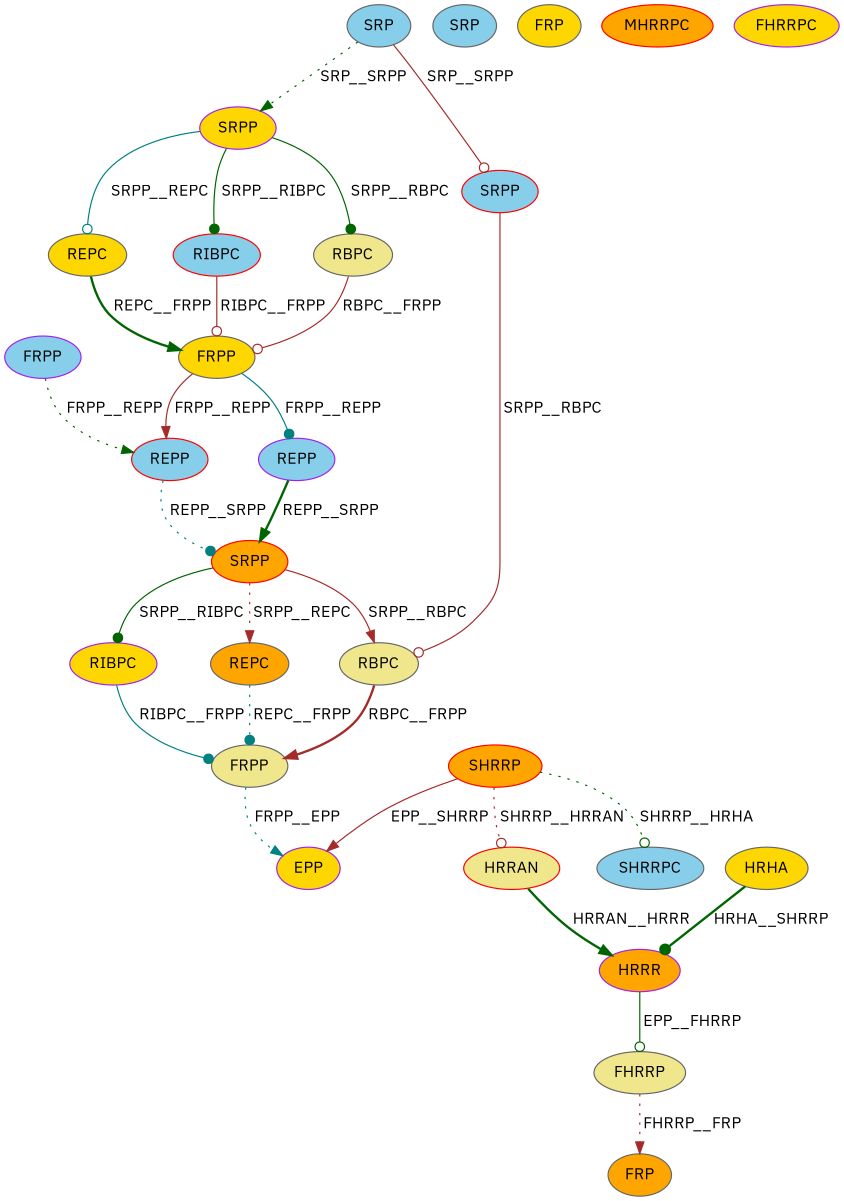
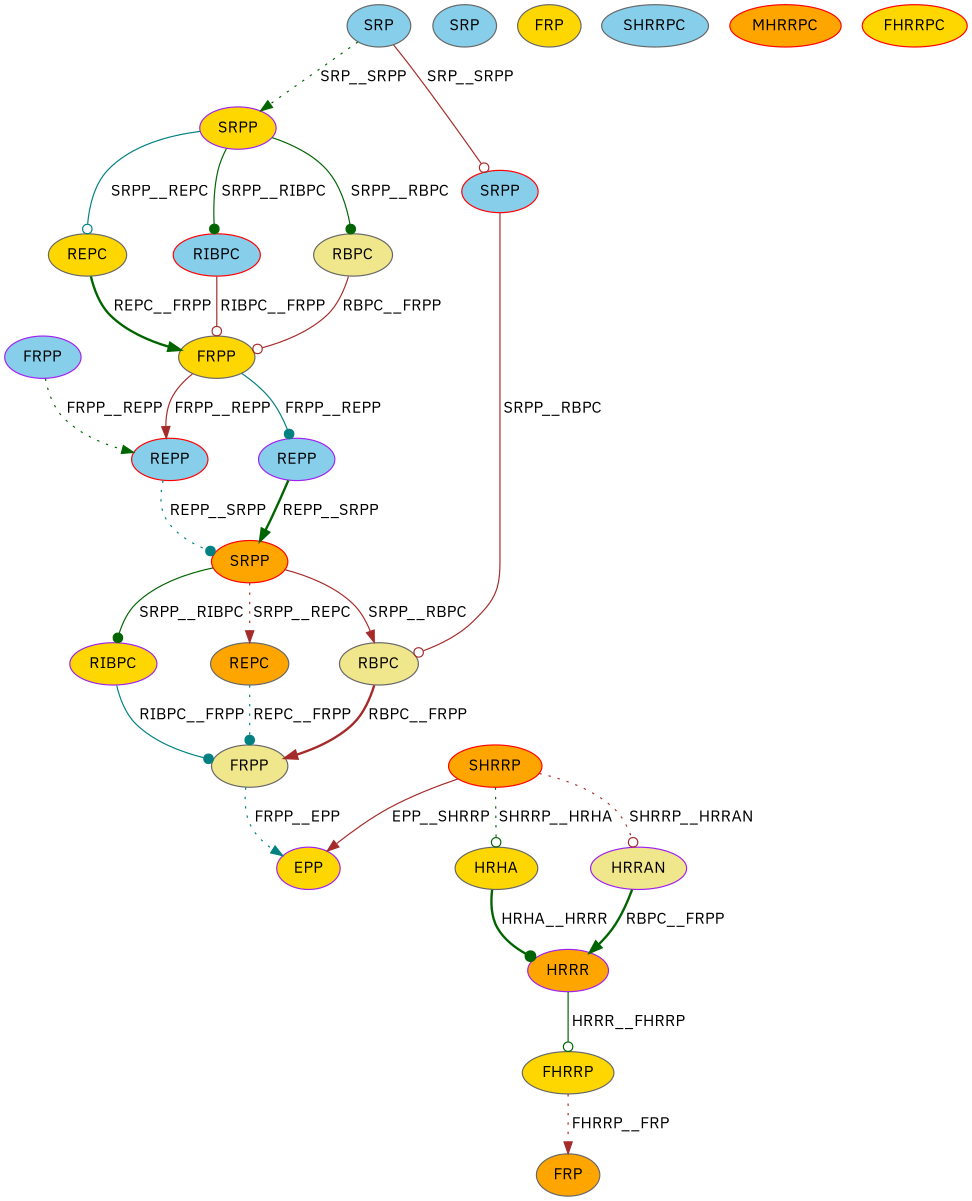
  digraph {
    fontname="IBM Plex Sans"
    node [color=gray40 fillcolor=skyblue fontcolor=black fontname="IBM Plex Sans" style=filled]
    edge [arrowhead=normal color=darkgreen fontcolor=black fontname="IBM Plex Sans" style=solid]
    n1 [label=SRP]
    n2 [color=purple fillcolor=gold label=SRPP]
    n3 [color=red label=SRPP]
    n4 [color=red label=RIBPC]
    n5 [fillcolor=khaki label=RBPC]
    n6 [fillcolor=gold label=REPC]
    n7 [fillcolor=khaki label=RBPC]
    n8 [fillcolor=gold label=FRPP]
    n9 [color=purple label=FRPP]
    n10 [color=red label=REPP]
    n11 [color=red fillcolor=orange label=SRPP]
    n12 [color=purple label=REPP]
    n13 [fillcolor=khaki label=FRPP]
    n14 [color=purple fillcolor=gold label=RIBPC]
    n15 [fillcolor=orange label=REPC]
    n16 [color=purple fillcolor=gold label=EPP]
    n17 [color=red fillcolor=orange label=SHRRP]
    n18 [fillcolor=gold label=HRHA]
-   n19 [color=red fillcolor=khaki label=HRRAN]
+   n19 [color=purple fillcolor=khaki label=HRRAN]
    n20 [color=purple fillcolor=orange label=HRRR]
    n21 [label=SRP]
    n22 [fillcolor=gold label=FRP]
-   n23 [fillcolor=khaki label=FHRRP]
+   n23 [fillcolor=gold label=FHRRP]
    n24 [label=SHRRPC]
    n25 [color=red fillcolor=orange label=MHRRPC]
-   n26 [color=purple fillcolor=gold label=FHRRPC]
+   n26 [color=red fillcolor=gold label=FHRRPC]
    n27 [fillcolor=orange label=FRP]
    n1 -> n2 [label=" SRP__SRPP" style=dotted]
    n1 -> n3 [arrowhead=odot color=brown label=" SRP__SRPP"]
    n2 -> n4 [arrowhead=dot label=" SRPP__RIBPC"]
    n2 -> n5 [arrowhead=dot label=" SRPP__RBPC"]
    n2 -> n6 [arrowhead=odot color=teal label=" SRPP__REPC"]
    n3 -> n7 [arrowhead=odot color=brown label=" SRPP__RBPC"]
    n4 -> n8 [arrowhead=odot color=brown label=" RIBPC__FRPP"]
    n5 -> n8 [arrowhead=odot color=brown label=" RBPC__FRPP"]
    n6 -> n8 [label=" REPC__FRPP" style=bold]
    n7 -> n13 [color=brown label=" RBPC__FRPP" style=bold]
    n8 -> n10 [color=brown label=" FRPP__REPP"]
    n8 -> n12 [arrowhead=dot color=teal label=" FRPP__REPP"]
    n9 -> n10 [label=" FRPP__REPP" style=dotted]
    n10 -> n11 [arrowhead=dot color=teal label=" REPP__SRPP" style=dotted]
    n11 -> n7 [color=brown label=" SRPP__RBPC"]
    n11 -> n14 [arrowhead=dot label=" SRPP__RIBPC"]
    n11 -> n15 [color=brown label=" SRPP__REPC" style=dotted]
    n12 -> n11 [label=" REPP__SRPP" style=bold]
    n13 -> n16 [color=teal label=" FRPP__EPP" style=dotted]
    n14 -> n13 [arrowhead=dot color=teal label=" RIBPC__FRPP"]
    n15 -> n13 [arrowhead=dot color=teal label=" REPC__FRPP" style=dotted]
    n17 -> n16 [color=brown label=" EPP__SHRRP"]
-   n17 -> n24 [arrowhead=odot label=" SHRRP__HRHA" style=dotted]
+   n17 -> n18 [arrowhead=odot label=" SHRRP__HRHA" style=dotted]
    n17 -> n19 [arrowhead=odot color=brown label=" SHRRP__HRRAN" style=dotted]
-   n18 -> n20 [arrowhead=dot label=" HRHA__SHRRP" style=bold]
-   n19 -> n20 [label=" HRRAN__HRRR" style=bold]
-   n20 -> n23 [arrowhead=odot label=" EPP__FHRRP"]
+   n18 -> n20 [arrowhead=dot label=" HRHA__HRRR" style=bold]
+   n19 -> n20 [label=" RBPC__FRPP" style=bold]
+   n20 -> n23 [arrowhead=odot label=" HRRR__FHRRP"]
    n23 -> n27 [color=brown label=" FHRRP__FRP" style=dotted]
  }
